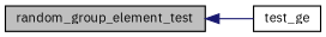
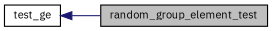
  digraph {
    rankdir=LR
    fontname="IBM Plex Sans"
    node [color=black fontname="IBM Plex Sans" fontsize=10 shape=record style=filled]
    n1 [fillcolor=grey75 fontcolor=black height=0.2 label=random_group_element_test width=0.4]
    n2 [fillcolor=white height=0.2 label=test_ge width=0.4]
-   n1 -> n2 [color=midnightblue dir=back fontname="IBM Plex Sans" fontsize=10 labelfontname=Helvetica labelfontsize=10 style=solid]
+   n2 -> n1 [color=midnightblue dir=back fontname="IBM Plex Sans" fontsize=10 labelfontname=Helvetica labelfontsize=10 style=solid]
  }
